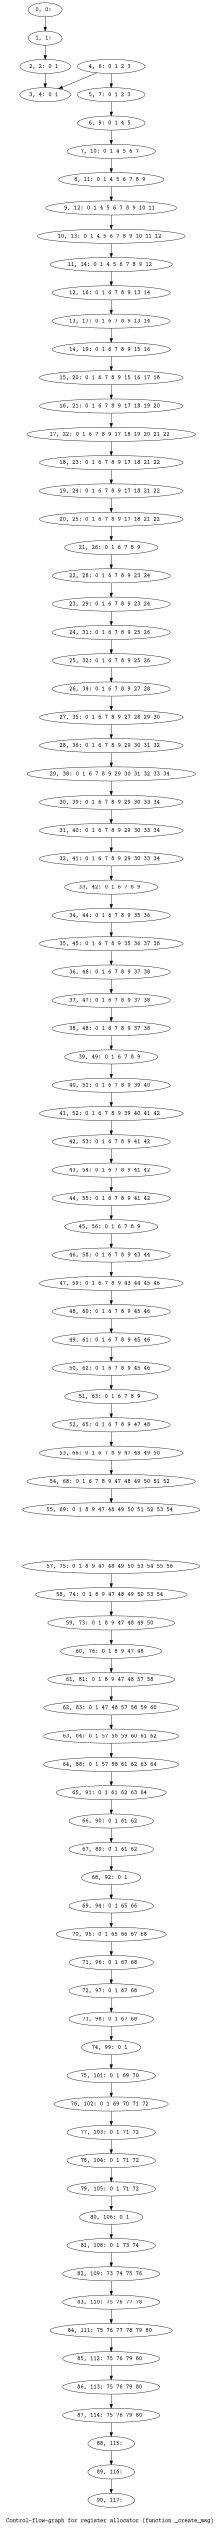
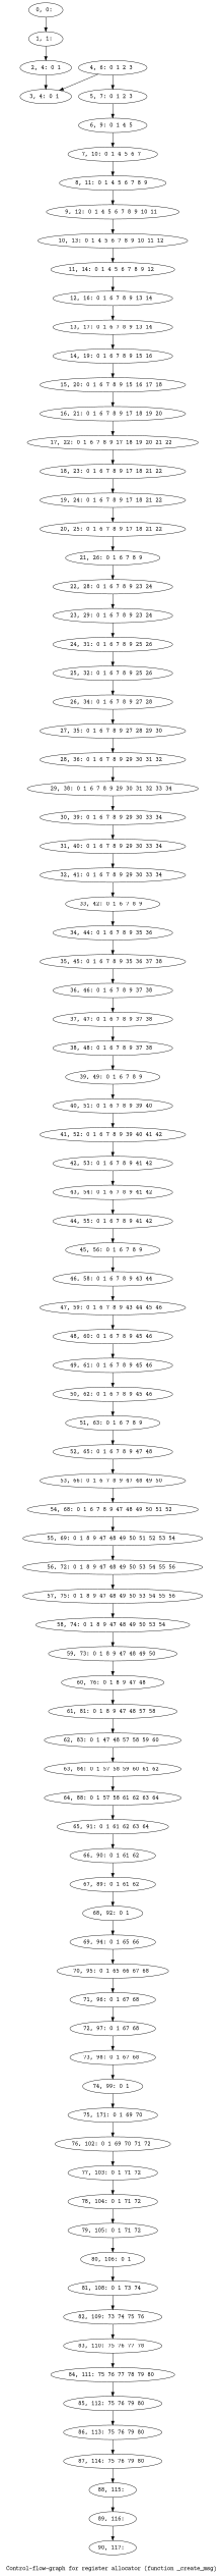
  digraph {
    fontname="Courier Prime"
    label="Control-flow-graph for register allocator (function _create_msg)"
    node [fontname="Courier Prime"]
    edge [fontname="Courier Prime"]
    n1 [label="0, 0: "]
    n2 [label="1, 1: "]
-   n3 [label="2, 2: 0 1 "]
+   n3 [label="2, 4: 0 1"]
    n4 [label="3, 4: 0 1 "]
    n5 [label="4, 6: 0 1 2 3 "]
    n6 [label="5, 7: 0 1 2 3 "]
    n7 [label="6, 9: 0 1 4 5 "]
    n8 [label="7, 10: 0 1 4 5 6 7 "]
    n9 [label="8, 11: 0 1 4 5 6 7 8 9 "]
    n10 [label="9, 12: 0 1 4 5 6 7 8 9 10 11 "]
    n11 [label="10, 13: 0 1 4 5 6 7 8 9 10 11 12 "]
    n12 [label="11, 14: 0 1 4 5 6 7 8 9 12 "]
    n13 [label="12, 16: 0 1 6 7 8 9 13 14 "]
    n14 [label="13, 17: 0 1 6 7 8 9 13 14 "]
    n15 [label="14, 19: 0 1 6 7 8 9 15 16 "]
    n16 [label="15, 20: 0 1 6 7 8 9 15 16 17 18 "]
    n17 [label="16, 21: 0 1 6 7 8 9 17 18 19 20 "]
    n18 [label="17, 22: 0 1 6 7 8 9 17 18 19 20 21 22 "]
    n19 [label="18, 23: 0 1 6 7 8 9 17 18 21 22 "]
    n20 [label="19, 24: 0 1 6 7 8 9 17 18 21 22 "]
    n21 [label="20, 25: 0 1 6 7 8 9 17 18 21 22 "]
    n22 [label="21, 26: 0 1 6 7 8 9 "]
    n23 [label="22, 28: 0 1 6 7 8 9 23 24 "]
    n24 [label="23, 29: 0 1 6 7 8 9 23 24 "]
    n25 [label="24, 31: 0 1 6 7 8 9 25 26 "]
    n26 [label="25, 32: 0 1 6 7 8 9 25 26 "]
    n27 [label="26, 34: 0 1 6 7 8 9 27 28 "]
    n28 [label="27, 35: 0 1 6 7 8 9 27 28 29 30 "]
    n29 [label="28, 36: 0 1 6 7 8 9 29 30 31 32 "]
    n30 [label="29, 38: 0 1 6 7 8 9 29 30 31 32 33 34 "]
    n31 [label="30, 39: 0 1 6 7 8 9 29 30 33 34 "]
    n32 [label="31, 40: 0 1 6 7 8 9 29 30 33 34 "]
    n33 [label="32, 41: 0 1 6 7 8 9 29 30 33 34 "]
    n34 [label="33, 42: 0 1 6 7 8 9 "]
    n35 [label="34, 44: 0 1 6 7 8 9 35 36 "]
    n36 [label="35, 45: 0 1 6 7 8 9 35 36 37 38 "]
    n37 [label="36, 46: 0 1 6 7 8 9 37 38 "]
    n38 [label="37, 47: 0 1 6 7 8 9 37 38 "]
    n39 [label="38, 48: 0 1 6 7 8 9 37 38 "]
    n40 [label="39, 49: 0 1 6 7 8 9 "]
    n41 [label="40, 51: 0 1 6 7 8 9 39 40 "]
    n42 [label="41, 52: 0 1 6 7 8 9 39 40 41 42 "]
    n43 [label="42, 53: 0 1 6 7 8 9 41 42 "]
    n44 [label="43, 54: 0 1 6 7 8 9 41 42 "]
    n45 [label="44, 55: 0 1 6 7 8 9 41 42 "]
    n46 [label="45, 56: 0 1 6 7 8 9 "]
    n47 [label="46, 58: 0 1 6 7 8 9 43 44 "]
    n48 [label="47, 59: 0 1 6 7 8 9 43 44 45 46 "]
    n49 [label="48, 60: 0 1 6 7 8 9 45 46 "]
    n50 [label="49, 61: 0 1 6 7 8 9 45 46 "]
    n51 [label="50, 62: 0 1 6 7 8 9 45 46 "]
    n52 [label="51, 63: 0 1 6 7 8 9 "]
    n53 [label="52, 65: 0 1 6 7 8 9 47 48 "]
    n54 [label="53, 66: 0 1 6 7 8 9 47 48 49 50 "]
    n55 [label="54, 68: 0 1 6 7 8 9 47 48 49 50 51 52 "]
    n56 [label="55, 69: 0 1 8 9 47 48 49 50 51 52 53 54 "]
+   n57 [label="56, 72: 0 1 8 9 47 48 49 50 53 54 55 56 "]
    n58 [label="57, 75: 0 1 8 9 47 48 49 50 53 54 55 56 "]
    n59 [label="58, 74: 0 1 8 9 47 48 49 50 53 54 "]
    n60 [label="59, 73: 0 1 8 9 47 48 49 50 "]
    n61 [label="60, 76: 0 1 8 9 47 48 "]
    n62 [label="61, 81: 0 1 8 9 47 48 57 58 "]
    n63 [label="62, 83: 0 1 47 48 57 58 59 60 "]
    n64 [label="63, 84: 0 1 57 58 59 60 61 62 "]
    n65 [label="64, 88: 0 1 57 58 61 62 63 64 "]
    n66 [label="65, 91: 0 1 61 62 63 64 "]
    n67 [label="66, 90: 0 1 61 62 "]
    n68 [label="67, 89: 0 1 61 62 "]
    n69 [label="68, 92: 0 1 "]
    n70 [label="69, 94: 0 1 65 66 "]
    n71 [label="70, 95: 0 1 65 66 67 68 "]
    n72 [label="71, 96: 0 1 67 68 "]
    n73 [label="72, 97: 0 1 67 68 "]
    n74 [label="73, 98: 0 1 67 68 "]
    n75 [label="74, 99: 0 1 "]
-   n76 [label="75, 101: 0 1 69 70 "]
+   n76 [label="75, 171: 0 1 69 70"]
    n77 [label="76, 102: 0 1 69 70 71 72 "]
    n78 [label="77, 103: 0 1 71 72 "]
    n79 [label="78, 104: 0 1 71 72 "]
    n80 [label="79, 105: 0 1 71 72 "]
    n81 [label="80, 106: 0 1 "]
    n82 [label="81, 108: 0 1 73 74 "]
    n83 [label="82, 109: 73 74 75 76 "]
    n84 [label="83, 110: 75 76 77 78 "]
    n85 [label="84, 111: 75 76 77 78 79 80 "]
    n86 [label="85, 112: 75 76 79 80 "]
    n87 [label="86, 113: 75 76 79 80 "]
    n88 [label="87, 114: 75 76 79 80 "]
    n89 [label="88, 115: "]
    n90 [label="89, 116: "]
    n91 [label="90, 117: "]
    n1 -> n2
    n2 -> n3
    n3 -> n4
    n5 -> n4
    n5 -> n6
    n6 -> n7
    n7 -> n8
    n8 -> n9
    n9 -> n10
    n10 -> n11
    n11 -> n12
    n12 -> n13
    n13 -> n14
    n14 -> n15
    n15 -> n16
    n16 -> n17
    n17 -> n18
    n18 -> n19
    n19 -> n20
    n20 -> n21
    n21 -> n22
    n22 -> n23
    n23 -> n24
    n24 -> n25
    n25 -> n26
    n26 -> n27
    n27 -> n28
    n28 -> n29
    n29 -> n30
    n30 -> n31
    n31 -> n32
    n32 -> n33
    n33 -> n34
    n34 -> n35
    n35 -> n36
    n36 -> n37
    n37 -> n38
    n38 -> n39
    n39 -> n40
    n40 -> n41
    n41 -> n42
    n42 -> n43
    n43 -> n44
    n44 -> n45
    n45 -> n46
    n46 -> n47
    n47 -> n48
    n48 -> n49
    n49 -> n50
    n50 -> n51
    n51 -> n52
    n52 -> n53
    n53 -> n54
    n54 -> n55
    n55 -> n56
+   n56 -> n57
+   n57 -> n58
    n58 -> n59
    n59 -> n60
    n60 -> n61
    n61 -> n62
    n62 -> n63
    n63 -> n64
    n64 -> n65
    n65 -> n66
    n66 -> n67
    n67 -> n68
    n68 -> n69
    n69 -> n70
    n70 -> n71
    n71 -> n72
    n72 -> n73
    n73 -> n74
    n74 -> n75
    n75 -> n76
    n76 -> n77
    n77 -> n78
    n78 -> n79
    n79 -> n80
    n80 -> n81
    n81 -> n82
    n82 -> n83
    n83 -> n84
    n84 -> n85
    n85 -> n86
    n86 -> n87
    n87 -> n88
    n88 -> n89
    n89 -> n90
    n90 -> n91
  }
